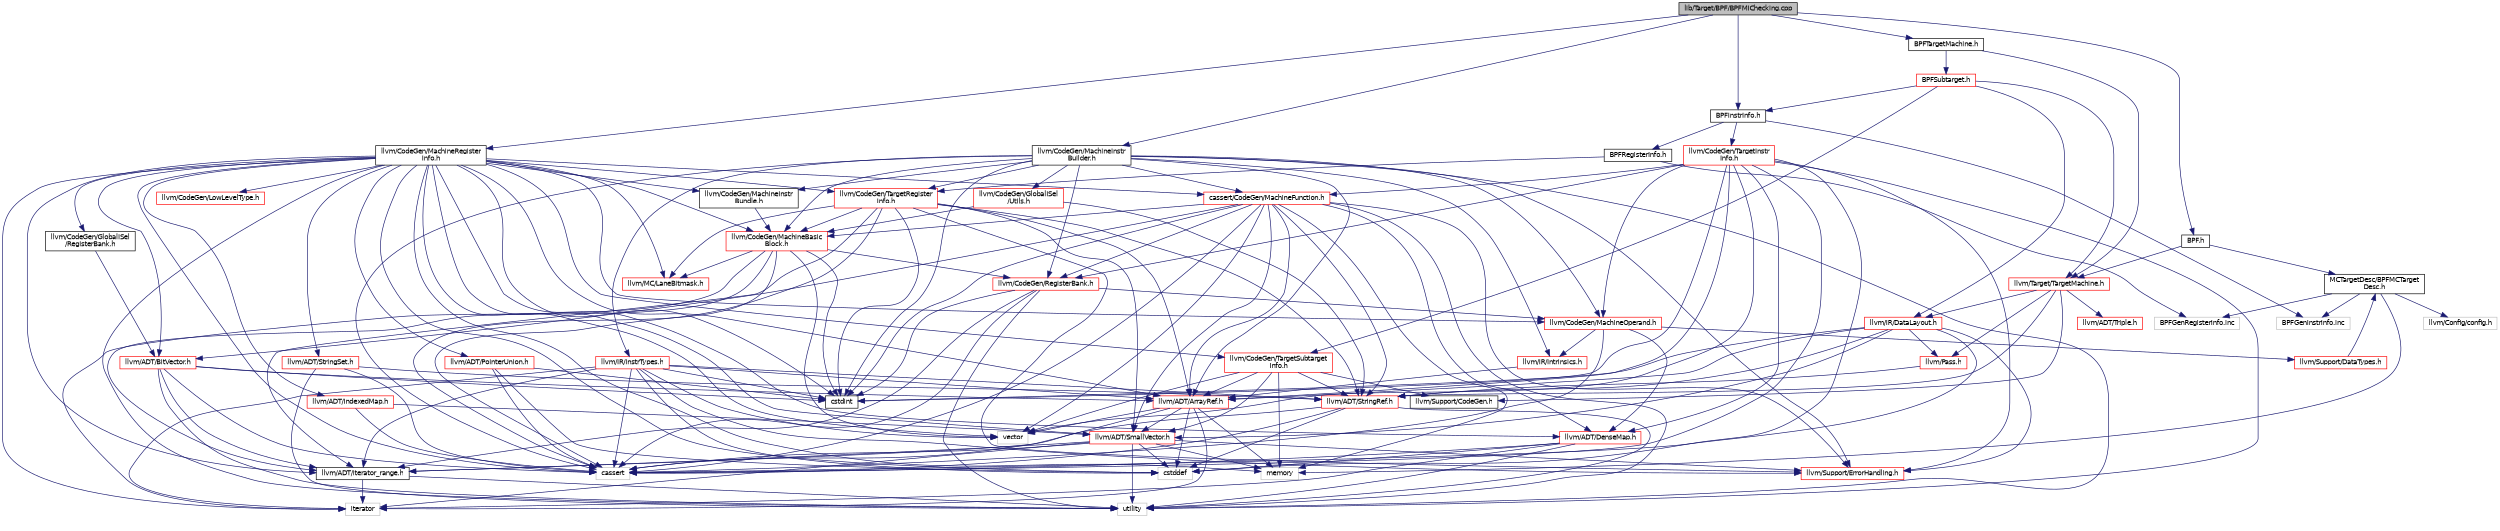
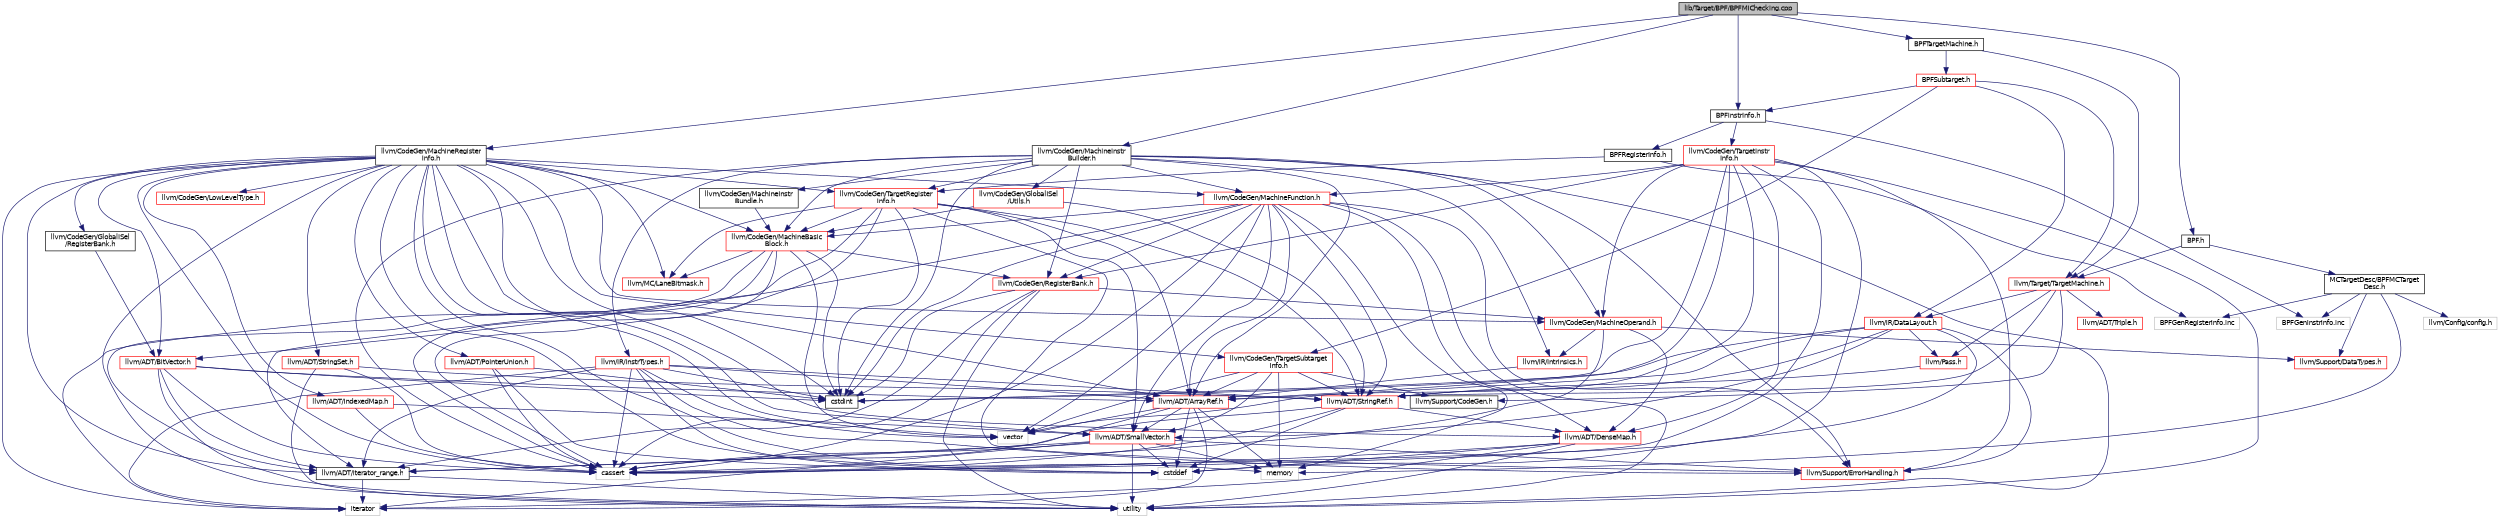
  digraph {
    node [color=red fontname=Helvetica fontsize=10 shape=box]
    edge [color=midnightblue fontname=Helvetica fontsize=10 labelfontname=Helvetica labelfontsize=10 style=solid]
    n1 [color=black fillcolor=grey75 fontcolor=black height=0.2 label="lib/Target/BPF/BPFMIChecking.cpp" style=filled width=0.4]
    n2 [color=black height=0.2 label="BPF.h" width=0.4]
    n3 [color=black height=0.2 label="BPFInstrInfo.h" width=0.4]
    n4 [color=black height=0.2 label="BPFTargetMachine.h" width=0.4]
    n5 [color=black height=0.2 label="llvm/CodeGen/MachineInstr\lBuilder.h" width=0.4]
    n6 [color=black height=0.2 label="llvm/CodeGen/MachineRegister\lInfo.h" width=0.4]
    n7 [color=black height=0.2 label="MCTargetDesc/BPFMCTarget\lDesc.h" width=0.4]
    n8 [height=0.2 label="llvm/Target/TargetMachine.h" width=0.4]
    n9 [color=grey75 height=0.2 label="BPFGenInstrInfo.inc" width=0.4]
    n10 [color=black height=0.2 label="BPFRegisterInfo.h" width=0.4]
    n11 [height=0.2 label="llvm/CodeGen/TargetInstr\lInfo.h" width=0.4]
    n12 [height=0.2 label="BPFSubtarget.h" width=0.4]
    n13 [color=grey75 height=0.2 label=utility width=0.4]
    n14 [color=grey75 height=0.2 label=cassert width=0.4]
    n15 [height=0.2 label="llvm/ADT/ArrayRef.h" width=0.4]
    n16 [height=0.2 label="llvm/Support/ErrorHandling.h" width=0.4]
    n17 [color=black height=0.2 label=cstdint width=0.4]
    n18 [height=0.2 label="llvm/CodeGen/TargetRegister\lInfo.h" width=0.4]
    n19 [height=0.2 label="llvm/CodeGen/MachineBasic\lBlock.h" width=0.4]
    n20 [height=0.2 label="llvm/CodeGen/RegisterBank.h" width=0.4]
    n21 [height=0.2 label="llvm/CodeGen/MachineOperand.h" width=0.4]
    n22 [height=0.2 label="llvm/IR/Intrinsics.h" width=0.4]
-   n23 [height=0.2 label="cassert/CodeGen/MachineFunction.h" width=0.4]
+   n23 [height=0.2 label="llvm/CodeGen/MachineFunction.h" width=0.4]
    n24 [height=0.2 label="llvm/CodeGen/GlobalISel\l/Utils.h" width=0.4]
    n25 [color=black height=0.2 label="llvm/CodeGen/MachineInstr\lBundle.h" width=0.4]
    n26 [height=0.2 label="llvm/IR/InstrTypes.h" width=0.4]
    n27 [color=grey75 height=0.2 label=memory width=0.4]
    n28 [color=black height=0.2 label="llvm/ADT/iterator_range.h" width=0.4]
    n29 [color=grey75 height=0.2 label=cstddef width=0.4]
    n30 [color=grey75 height=0.2 label=iterator width=0.4]
    n31 [height=0.2 label="llvm/ADT/SmallVector.h" width=0.4]
    n32 [color=grey75 height=0.2 label=vector width=0.4]
    n33 [height=0.2 label="llvm/MC/LaneBitmask.h" width=0.4]
    n34 [height=0.2 label="llvm/ADT/DenseMap.h" width=0.4]
    n35 [height=0.2 label="llvm/ADT/BitVector.h" width=0.4]
    n36 [height=0.2 label="llvm/CodeGen/TargetSubtarget\lInfo.h" width=0.4]
    n37 [height=0.2 label="llvm/ADT/IndexedMap.h" width=0.4]
    n38 [height=0.2 label="llvm/ADT/PointerUnion.h" width=0.4]
    n39 [height=0.2 label="llvm/ADT/StringSet.h" width=0.4]
    n40 [color=black height=0.2 label="llvm/CodeGen/GlobalISel\l/RegisterBank.h" width=0.4]
    n41 [height=0.2 label="llvm/CodeGen/LowLevelType.h" width=0.4]
    n42 [color=grey75 height=0.2 label="llvm/Config/config.h" width=0.4]
    n43 [height=0.2 label="llvm/Support/DataTypes.h" width=0.4]
    n44 [color=grey75 height=0.2 label="BPFGenRegisterInfo.inc" width=0.4]
    n45 [height=0.2 label="llvm/ADT/StringRef.h" width=0.4]
    n46 [height=0.2 label="llvm/ADT/Triple.h" width=0.4]
    n47 [height=0.2 label="llvm/IR/DataLayout.h" width=0.4]
    n48 [height=0.2 label="llvm/Pass.h" width=0.4]
    n49 [color=black height=0.2 label="llvm/Support/CodeGen.h" width=0.4]
    n1 -> n2
    n1 -> n3
    n1 -> n4
    n1 -> n5
    n1 -> n6
    n2 -> n7
    n2 -> n8
    n3 -> n9
    n3 -> n10
    n3 -> n11
    n4 -> n8
    n4 -> n12
    n5 -> n13
    n5 -> n14
    n5 -> n15
    n5 -> n16
    n5 -> n17
    n5 -> n18
    n5 -> n19
    n5 -> n20
    n5 -> n21
    n5 -> n22
    n5 -> n23
    n5 -> n24
    n5 -> n25
    n5 -> n26
    n6 -> n13
    n6 -> n14
    n6 -> n15
    n6 -> n17
    n6 -> n18
    n6 -> n19
    n6 -> n21
    n6 -> n23
-   n6 -> n25
    n6 -> n27
    n6 -> n28
    n6 -> n29
    n6 -> n30
    n6 -> n31
    n6 -> n32
    n6 -> n33
    n6 -> n34
    n6 -> n35
    n6 -> n36
    n6 -> n37
    n6 -> n38
    n6 -> n39
    n6 -> n40
    n6 -> n41
    n7 -> n9
    n7 -> n27
    n7 -> n42
-   n43 -> n7
+   n7 -> n43
    n7 -> n44
    n8 -> n45
    n8 -> n46
    n8 -> n47
    n8 -> n48
    n8 -> n49
    n10 -> n18
    n10 -> n44
    n11 -> n13
    n11 -> n14
    n11 -> n15
    n11 -> n16
    n11 -> n17
    n11 -> n20
    n11 -> n21
    n11 -> n23
    n11 -> n29
    n11 -> n32
    n11 -> n34
    n12 -> n3
    n12 -> n8
    n12 -> n36
    n12 -> n47
    n15 -> n14
    n15 -> n27
    n15 -> n29
    n15 -> n30
    n15 -> n31
    n15 -> n32
    n18 -> n14
    n18 -> n15
    n18 -> n16
    n18 -> n17
    n18 -> n19
    n18 -> n28
    n18 -> n31
    n18 -> n33
    n18 -> n45
    n19 -> n14
    n19 -> n17
    n19 -> n20
    n19 -> n28
    n19 -> n30
    n19 -> n32
    n19 -> n33
    n20 -> n13
    n20 -> n14
    n20 -> n17
    n20 -> n21
    n20 -> n28
    n21 -> n14
    n21 -> n22
    n21 -> n34
    n21 -> n43
    n22 -> n15
    n23 -> n13
    n23 -> n14
    n23 -> n15
    n23 -> n16
    n23 -> n17
    n23 -> n19
    n23 -> n20
    n23 -> n27
    n23 -> n31
    n23 -> n32
    n23 -> n34
    n23 -> n35
    n23 -> n45
    n24 -> n19
    n24 -> n45
    n25 -> n19
    n26 -> n14
    n26 -> n15
    n26 -> n16
    n26 -> n17
    n26 -> n28
    n26 -> n29
    n26 -> n30
    n26 -> n32
    n26 -> n45
    n28 -> n13
    n28 -> n30
    n31 -> n13
    n31 -> n14
    n31 -> n16
    n31 -> n27
    n31 -> n28
    n31 -> n29
    n31 -> n30
    n34 -> n13
    n34 -> n14
    n34 -> n29
    n34 -> n30
    n35 -> n13
    n35 -> n14
    n35 -> n15
    n35 -> n17
    n35 -> n28
    n36 -> n15
    n36 -> n27
    n36 -> n31
    n36 -> n32
    n36 -> n45
    n36 -> n49
    n37 -> n14
    n37 -> n31
    n38 -> n14
    n38 -> n17
    n38 -> n29
    n39 -> n13
    n39 -> n14
    n39 -> n45
    n40 -> n35
-   n45 -> n13
+   n45 -> n34
    n45 -> n14
    n45 -> n28
    n45 -> n29
    n47 -> n14
    n47 -> n15
    n47 -> n16
    n47 -> n17
    n47 -> n31
    n47 -> n45
    n47 -> n48
    n48 -> n45
  }
